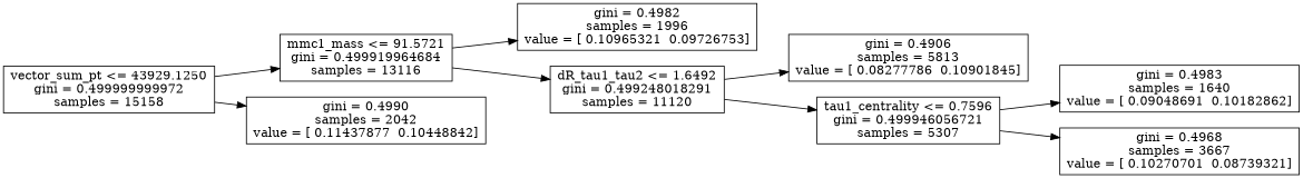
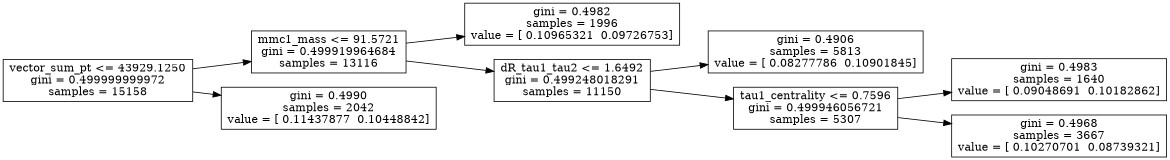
  digraph {
    rankdir=LR
    node [shape=box]
    n1 [label="vector_sum_pt <= 43929.1250\ngini = 0.499999999972\nsamples = 15158"]
    n2 [label="mmc1_mass <= 91.5721\ngini = 0.499919964684\nsamples = 13116"]
    n3 [label="gini = 0.4990\nsamples = 2042\nvalue = [ 0.11437877  0.10448842]"]
    n4 [label="gini = 0.4982\nsamples = 1996\nvalue = [ 0.10965321  0.09726753]"]
-   n5 [label="dR_tau1_tau2 <= 1.6492\ngini = 0.499248018291\nsamples = 11120"]
+   n5 [label="dR_tau1_tau2 <= 1.6492\ngini = 0.499248018291\nsamples = 11150"]
    n6 [label="gini = 0.4906\nsamples = 5813\nvalue = [ 0.08277786  0.10901845]"]
    n7 [label="tau1_centrality <= 0.7596\ngini = 0.499946056721\nsamples = 5307"]
    n8 [label="gini = 0.4983\nsamples = 1640\nvalue = [ 0.09048691  0.10182862]"]
    n9 [label="gini = 0.4968\nsamples = 3667\nvalue = [ 0.10270701  0.08739321]"]
    n1 -> n2
    n1 -> n3
    n2 -> n4
    n2 -> n5
    n5 -> n6
    n5 -> n7
    n7 -> n8
    n7 -> n9
  }
